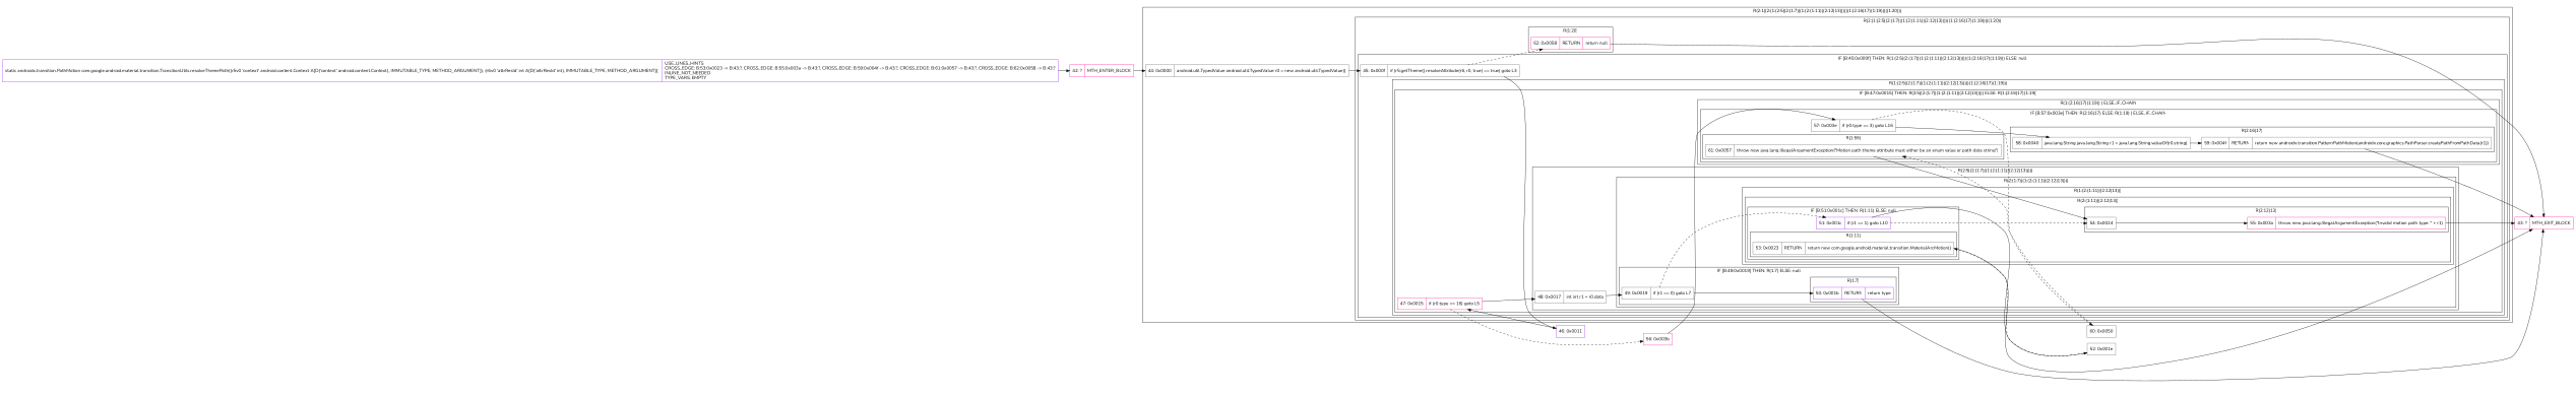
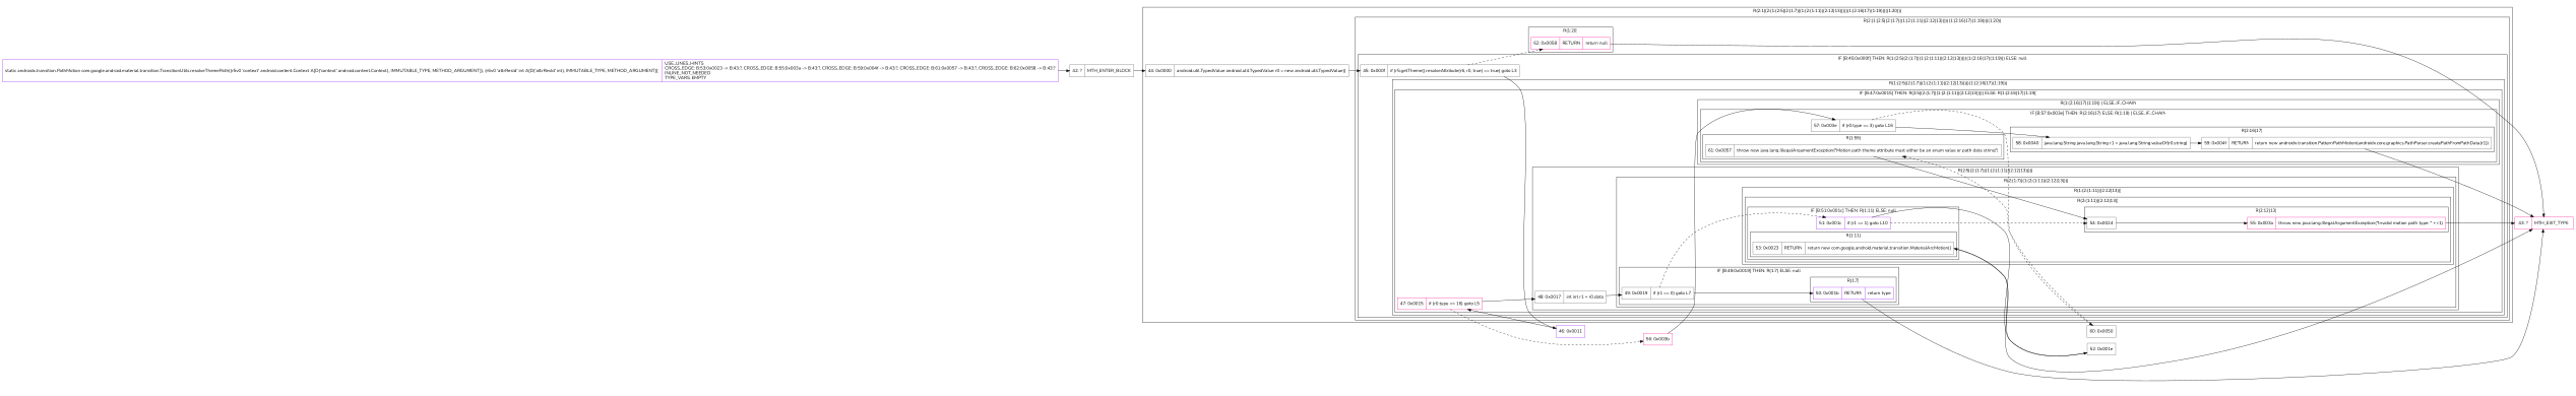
  digraph {
    fontname=Nunito
    rankdir=LR
    node [color=gray40 fontname=Nunito shape=record]
    edge [fontname=Nunito]
    n1 [color=purple label="{50\:\ 0x001b|RETURN\l|return type\l}"]
    n2 [label="{49\:\ 0x0019|if (r1 == 0) goto L7\l}"]
    n3 [label="{53\:\ 0x0023|RETURN\l|return new com.google.android.material.transition.MaterialArcMotion()\l}"]
    n4 [color=purple label="{51\:\ 0x001c|if (r1 == 1) goto L10\l}"]
    n5 [label="{54\:\ 0x0024}"]
    n6 [color=deeppink label="{55\:\ 0x003a|throw new java.lang.IllegalArgumentException(\"Invalid motion path type: \" + r1)\l}"]
    n7 [label="{48\:\ 0x0017|int int r1 = r0.data\l}"]
    n8 [label="{58\:\ 0x0040|java.lang.String java.lang.String r1 = java.lang.String.valueOf(r0.string)\l}"]
    n9 [label="{59\:\ 0x004f|RETURN\l|return new androidx.transition.PatternPathMotion(androidx.core.graphics.PathParser.createPathFromPathData(r1))\l}"]
    n10 [label="{61\:\ 0x0057|throw new java.lang.IllegalArgumentException(\"Motion path theme attribute must either be an enum value or path data string\")\l}"]
    n11 [label="{57\:\ 0x003e|if (r0.type == 3) goto L16\l}"]
    n12 [color=deeppink label="{47\:\ 0x0015|if (r0.type == 16) goto L5\l}"]
    n13 [label="{45\:\ 0x000f|if (r5.getTheme().resolveAttribute(r6, r0, true) == true) goto L3\l}"]
    n14 [color=deeppink label="{62\:\ 0x0058|RETURN\l|return null\l}"]
    n15 [label="{44\:\ 0x0000|android.util.TypedValue android.util.TypedValue r0 = new android.util.TypedValue()\l}"]
-   n16 [color=deeppink label="{43\:\ ?|MTH_EXIT_BLOCK\l}"]
+   n16 [color=deeppink label="{43\:\ ?|MTH_EXIT_TYPE\l}"]
    n17 [label="{52\:\ 0x001e}"]
    n18 [label="{60\:\ 0x0050}"]
    n19 [color=deeppink label="{56\:\ 0x003b}"]
    n20 [color=purple label="{46\:\ 0x0011}"]
-   n21 [color=deeppink label="{42\:\ ?|MTH_ENTER_BLOCK\l}"]
+   n21 [label="{42\:\ ?|MTH_ENTER_BLOCK\l}"]
    n22 [color=purple label="{static androidx.transition.PathMotion com.google.android.material.transition.TransitionUtils.resolveThemePath((r5v0 'context' android.content.Context A[D('context' android.content.Context), IMMUTABLE_TYPE, METHOD_ARGUMENT]), (r6v0 'attrResId' int A[D('attrResId' int), IMMUTABLE_TYPE, METHOD_ARGUMENT]))  | USE_LINES_HINTS\lCROSS_EDGE: B:53:0x0023 \-\> B:43:?, CROSS_EDGE: B:55:0x003a \-\> B:43:?, CROSS_EDGE: B:59:0x004f \-\> B:43:?, CROSS_EDGE: B:61:0x0057 \-\> B:43:?, CROSS_EDGE: B:62:0x0058 \-\> B:43:?\lINLINE_NOT_NEEDED\lTYPE_VARS: EMPTY\l}"]
    subgraph cluster_1 {
      label="R(2:1|(2:(1:(2:5|(2:(1:7)|(1:(2:(1:11)|(2:12|13)))))(1:(2:16|17)(1:19)))|(1:20)))"
      n15
      subgraph cluster_2 {
        label="R(2:(1:(2:5|(2:(1:7)|(1:(2:(1:11)|(2:12|13)))))(1:(2:16|17)(1:19)))|(1:20))"
        subgraph cluster_3 {
          label="IF [B:45:0x000f] THEN: R(1:(2:5|(2:(1:7)|(1:(2:(1:11)|(2:12|13)))))(1:(2:16|17)(1:19))) ELSE: null"
          n13
          subgraph cluster_4 {
            label="R(1:(2:5|(2:(1:7)|(1:(2:(1:11)|(2:12|13)))))(1:(2:16|17)(1:19)))"
            subgraph cluster_5 {
              label="IF [B:47:0x0015] THEN: R(2:5|(2:(1:7)|(1:(2:(1:11)|(2:12|13))))) ELSE: R(1:(2:16|17)(1:19))"
              n12
              subgraph cluster_6 {
                label="R(2:5|(2:(1:7)|(1:(2:(1:11)|(2:12|13)))))"
                n7
                subgraph cluster_7 {
                  label="R(2:(1:7)|(1:(2:(1:11)|(2:12|13))))"
                  subgraph cluster_8 {
                    label="IF [B:49:0x0019] THEN: R(1:7) ELSE: null"
                    n2
                    subgraph cluster_9 {
                      label="R(1:7)"
                      n1
                    }
                  }
                  subgraph cluster_10 {
                    label="R(1:(2:(1:11)|(2:12|13)))"
                    subgraph cluster_11 {
                      label="R(2:(1:11)|(2:12|13))"
                      subgraph cluster_12 {
                        label="IF [B:51:0x001c] THEN: R(1:11) ELSE: null"
                        n4
                        subgraph cluster_13 {
                          label="R(1:11)"
                          n3
                        }
                      }
                      subgraph cluster_14 {
                        label="R(2:12|13)"
                        n5
                        n6
                      }
                    }
                  }
                }
              }
              subgraph cluster_15 {
                label="R(1:(2:16|17)(1:19)) | ELSE_IF_CHAIN\l"
                subgraph cluster_16 {
                  label="IF [B:57:0x003e] THEN: R(2:16|17) ELSE: R(1:19) | ELSE_IF_CHAIN\l"
                  n11
                  subgraph cluster_17 {
                    label="R(2:16|17)"
                    n8
                    n9
                  }
                  subgraph cluster_18 {
                    label="R(1:59)"
                    n10
                  }
                }
              }
            }
          }
        }
        subgraph cluster_19 {
          label="R(1:20)"
          n14
        }
      }
    }
    n1 -> n16
    n2 -> n1
    n2 -> n4 [style=dashed]
    n3 -> n16
    n4 -> n5 [style=dashed]
    n4 -> n17
    n5 -> n6
    n6 -> n16
    n7 -> n2
    n8 -> n9
    n9 -> n16
    n10 -> n5
    n11 -> n8
    n11 -> n18 [style=dashed]
    n12 -> n7
    n12 -> n19 [style=dashed]
    n13 -> n14 [style=dashed]
    n13 -> n20
    n14 -> n16
    n15 -> n13
-   n17 -> n3 [style=dashed]
+   n17 -> n3
    n18 -> n10 [style=dashed]
    n19 -> n11
    n20 -> n12
    n21 -> n15
    n22 -> n21
  }
